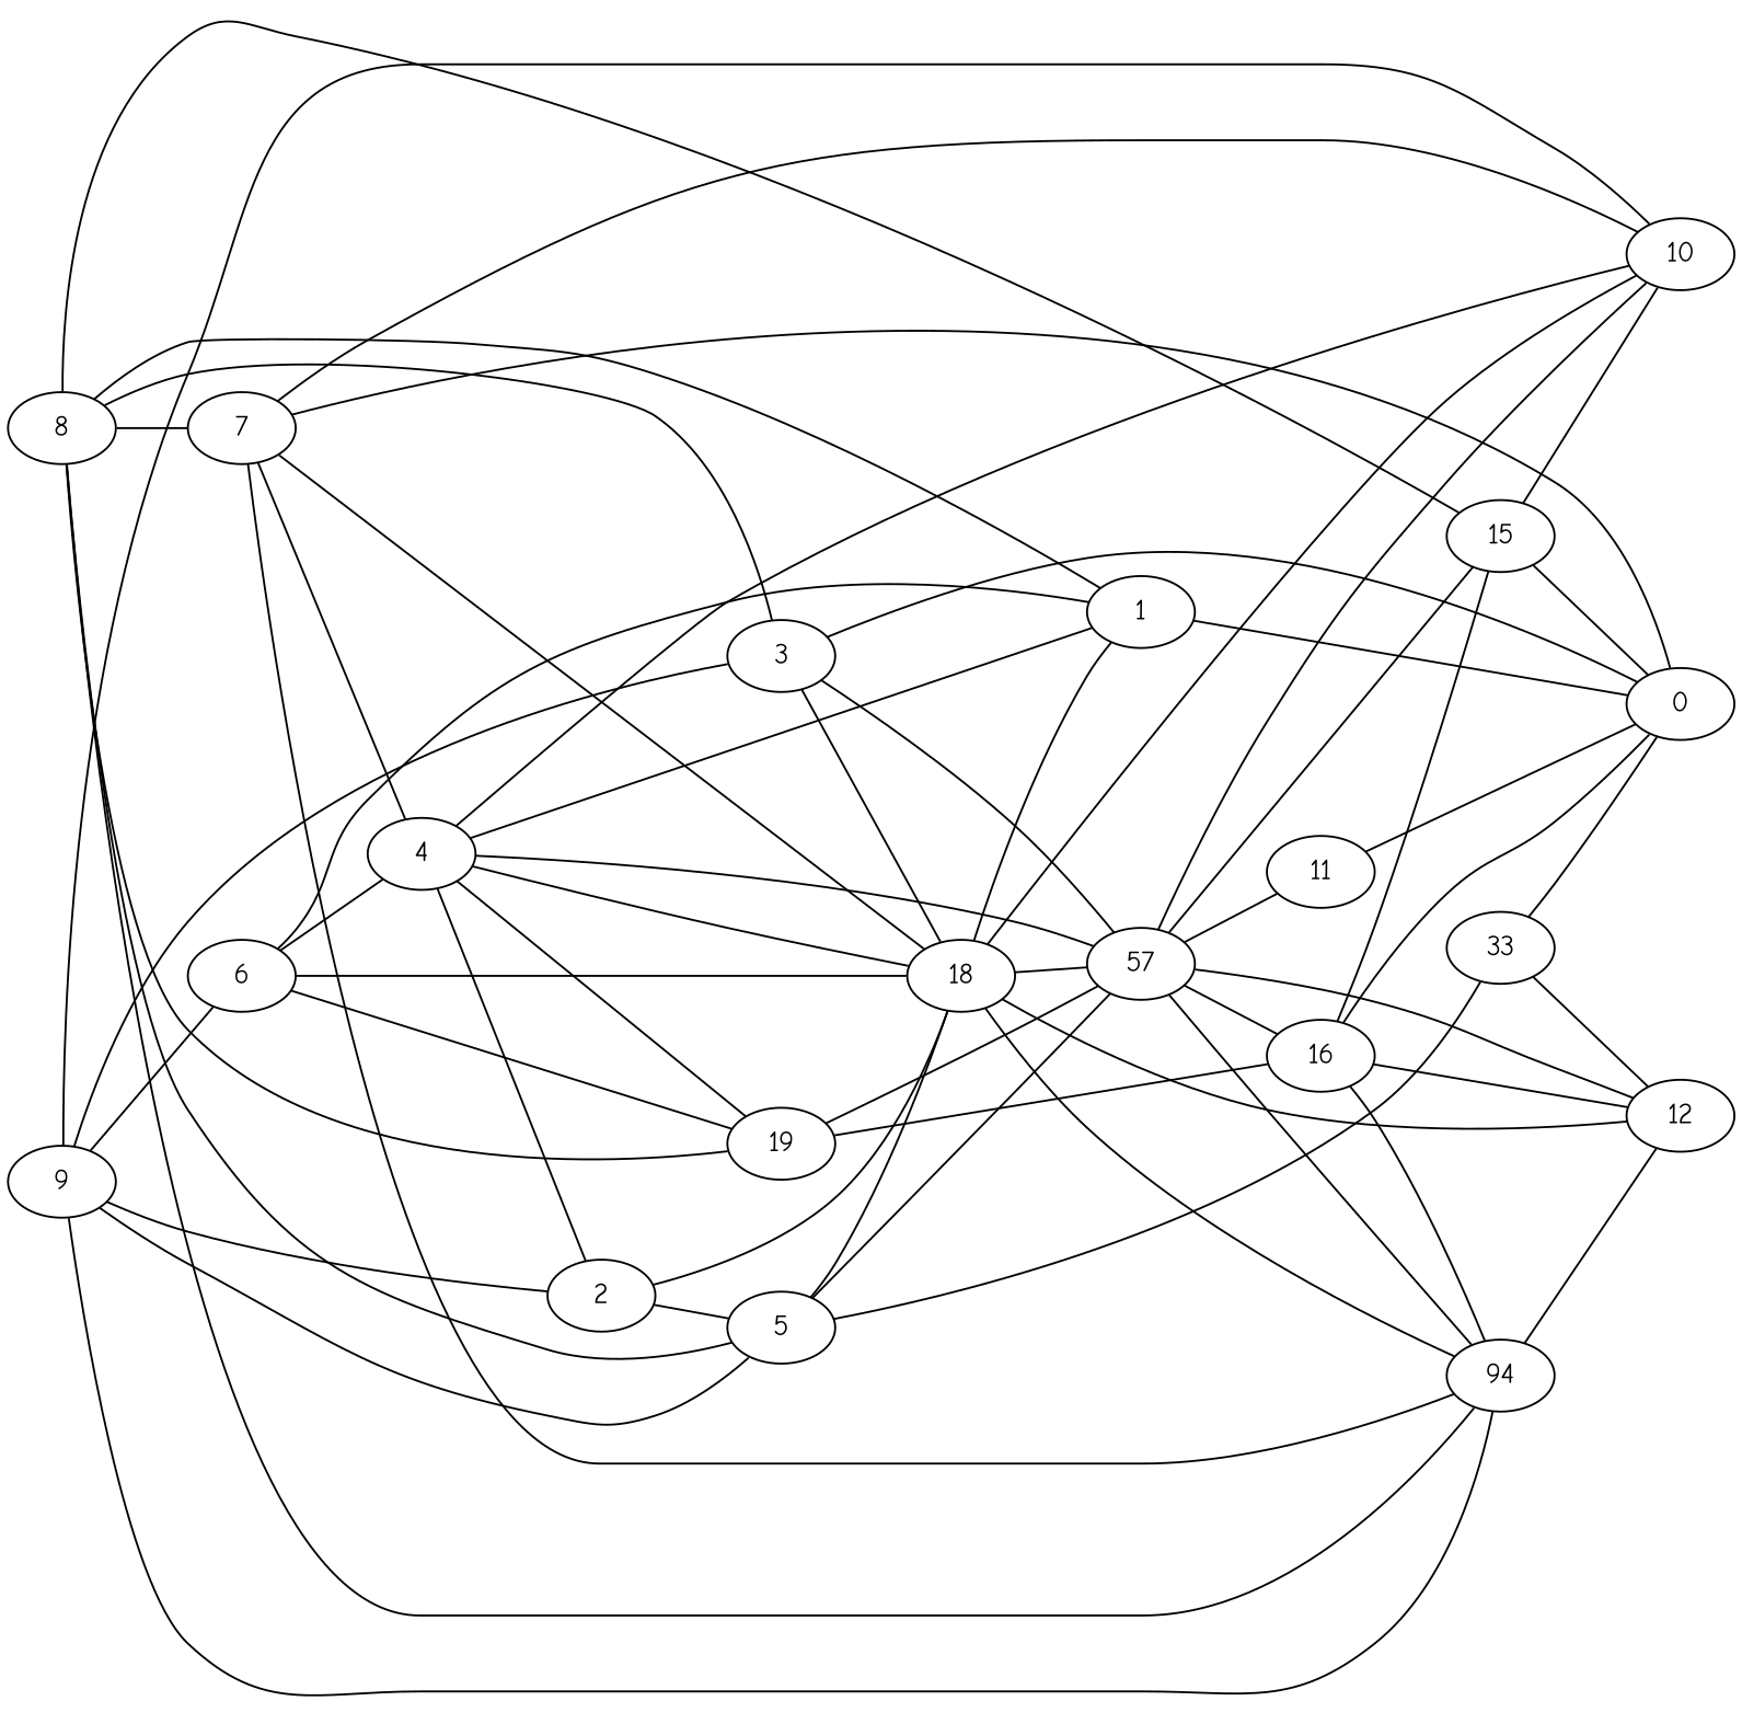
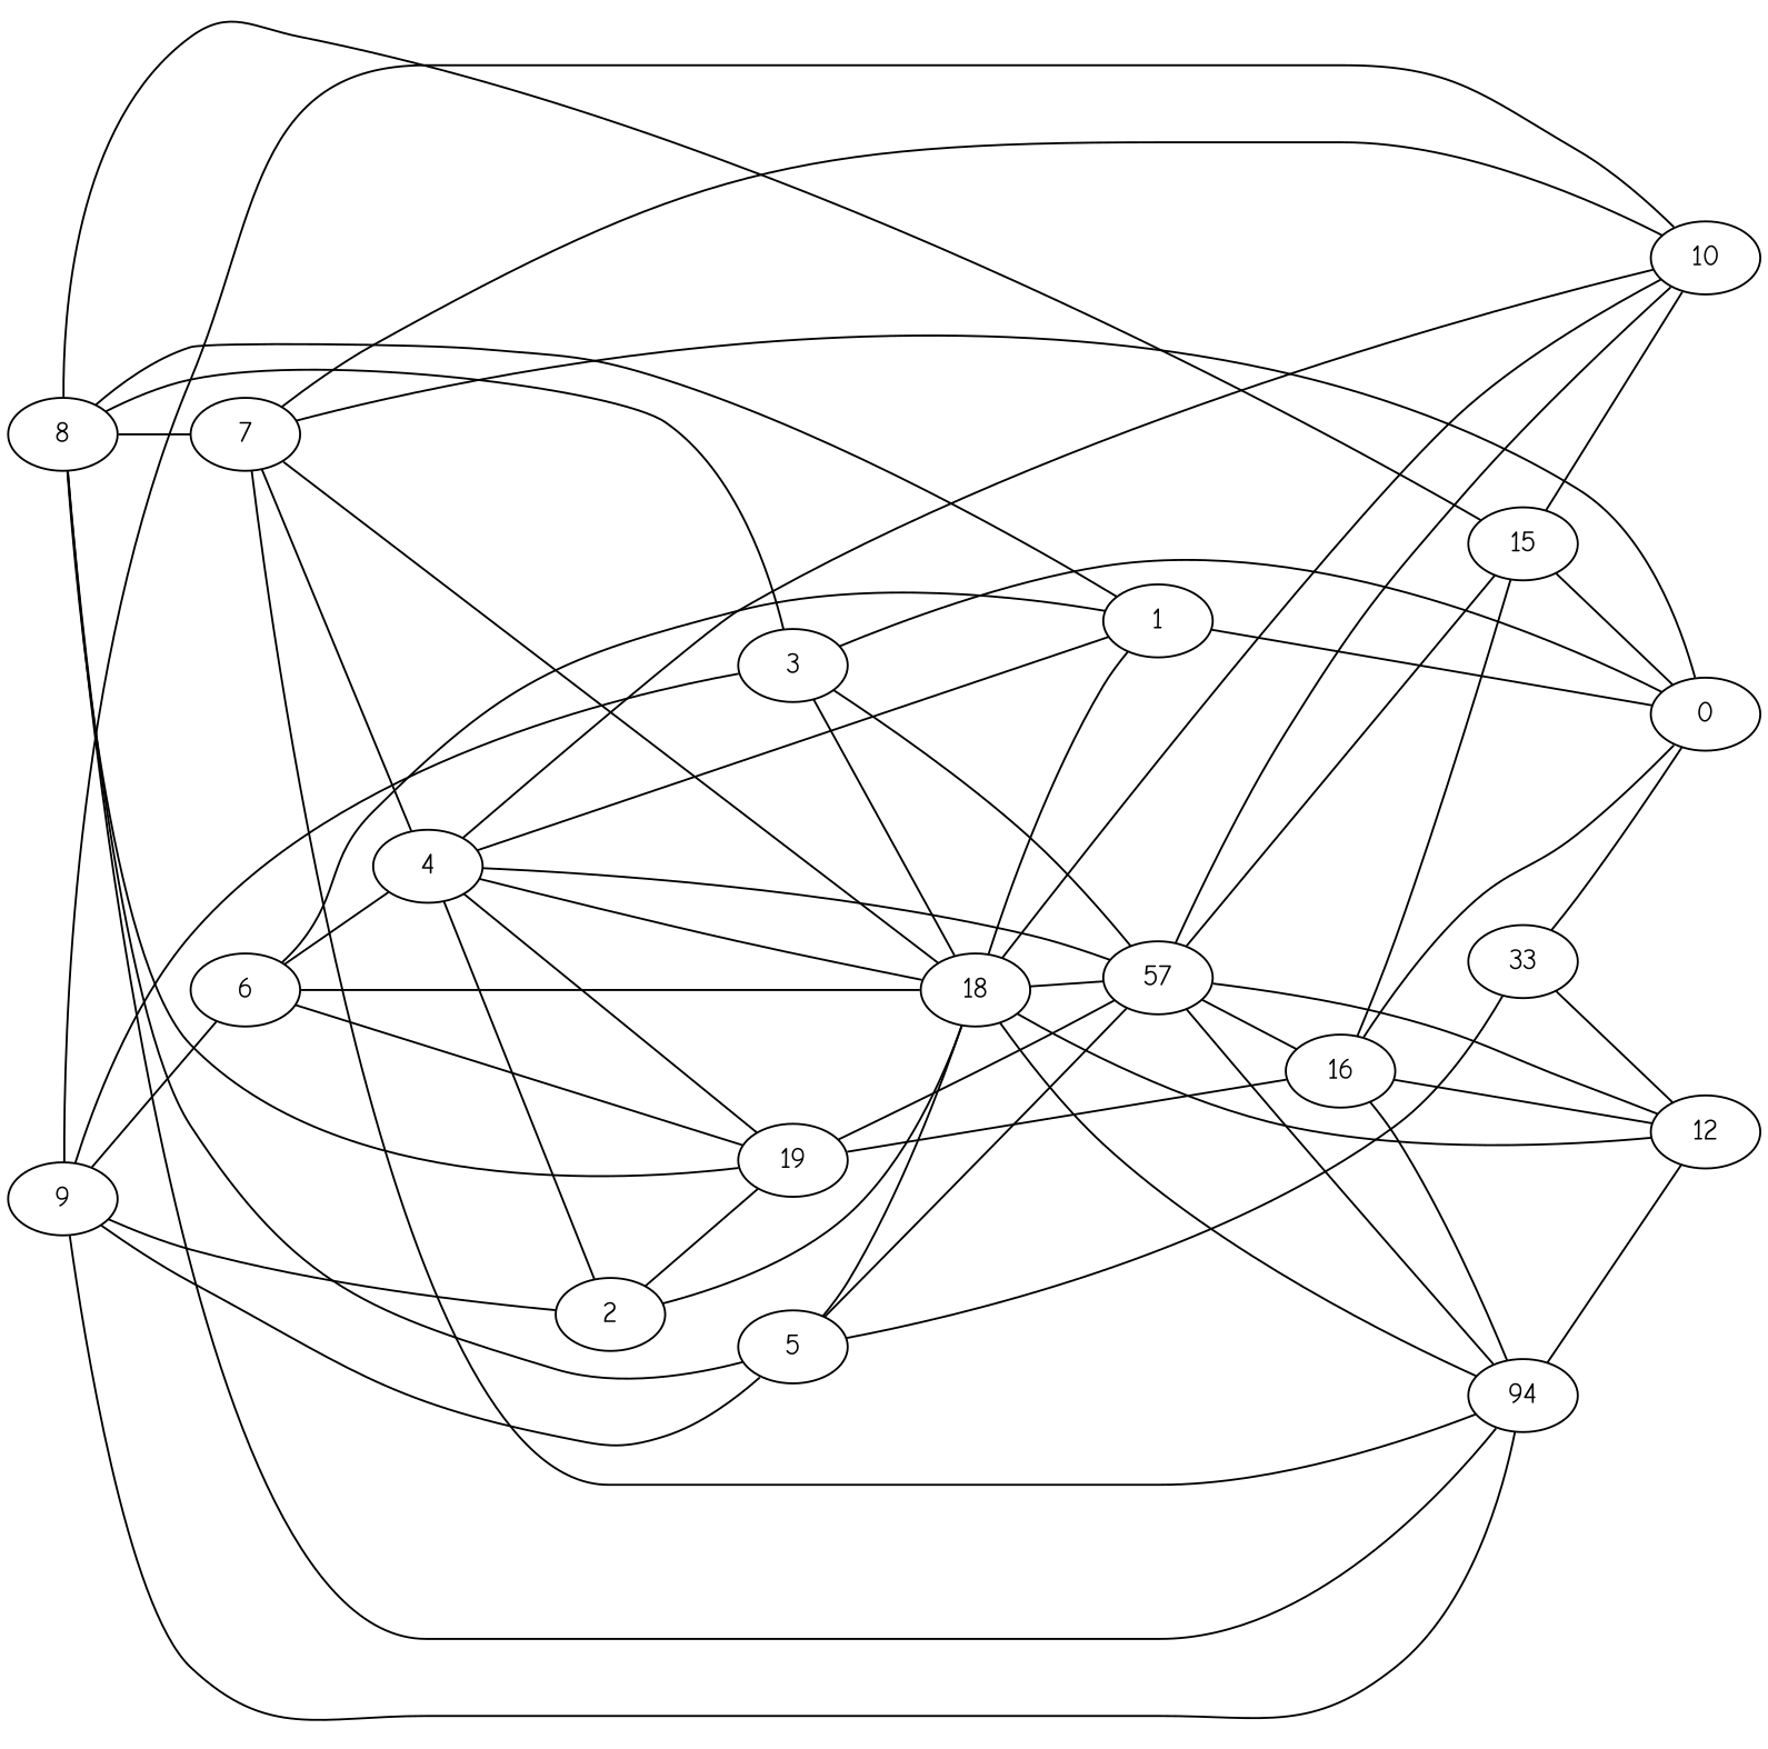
  digraph {
    fontname="Comic Neue"
    rankdir=LR
    node [fontname="Comic Neue"]
    edge [color=black dir=none fontname="Comic Neue"]
    4
    1
    n3 [label=57]
    2
    19
    18
    10
    0
    n9 [label=94]
    12
-   11
    16
    15
    3
    5
    n16 [label=33]
    8
    7
    6
    9
    subgraph sub_1 {
      4
      1
      n3
      2
      19
      18
      10
      0
      n9
      12
-     11
      16
      15
      3
      5
      n16
      8
      7
      6
      9
    }
    4 -> 1
    4 -> n3
    4 -> 2
    4 -> 19
    4 -> 18
    4 -> 10
    1 -> 0
    n3 -> 10
    n3 -> n9
    n3 -> 12
-   n3 -> 11
    n3 -> 16
    n3 -> 15
-   2 -> 5
+   2 -> 19
    2 -> 18
    19 -> n3
    19 -> 16
    18 -> 1
    18 -> n3
    18 -> 10
    18 -> n9
    18 -> 12
    n9 -> 12
-   11 -> 0
    16 -> 0
    16 -> n9
    16 -> 12
    16 -> 15
    15 -> 10
    15 -> 0
    3 -> n3
    3 -> 18
    3 -> 0
    5 -> n3
    5 -> 18
    5 -> n16
    n16 -> 0
    n16 -> 12
    8 -> 1
    8 -> 19
    8 -> n9
    8 -> 15
    8 -> 3
    8 -> 5
    8 -> 7
    7 -> 4
    7 -> 18
    7 -> 10
    7 -> 0
    7 -> n9
    6 -> 4
    6 -> 1
    6 -> 19
    6 -> 18
    9 -> 2
    9 -> 10
    9 -> n9
    9 -> 3
    9 -> 5
    9 -> 6
  }
